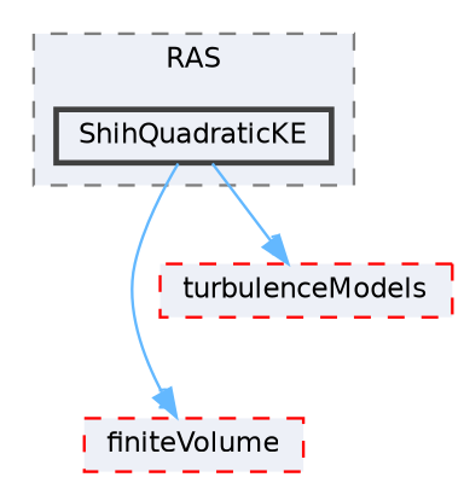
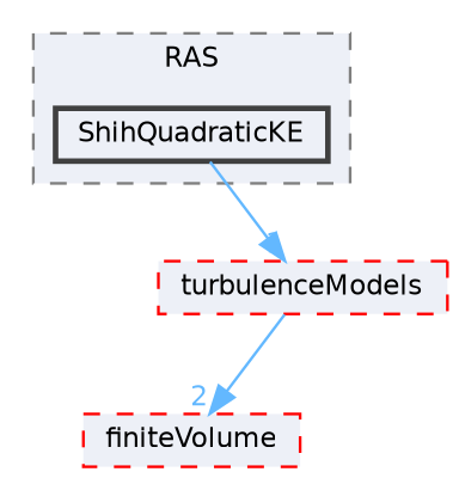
  digraph {
    compound=true
    node [color=red fillcolor="#edf0f7" fontname=Helvetica fontsize=10 shape=box style="filled,dashed"]
    edge [color=steelblue1 fontcolor=steelblue1 fontname=Helvetica fontsize=10 labeldistance=1.5 labelfontname=Helvetica labelfontsize=10]
    n1 [color=grey25 height=0.2 label=ShihQuadraticKE style="filled,bold" width=0.4]
    n2 [height=0.2 label=finiteVolume width=0.4]
    n3 [height=0.2 label=turbulenceModels width=0.4]
    subgraph cluster_1 {
      bgcolor="#edf0f7"
      fontname=Helvetica
      fontsize=10
      label=RAS
      pencolor=grey50
      style="filled,dashed"
      n1
    }
-   n1 -> n2 [headlabel=2]
+   n3 -> n2 [headlabel=2]
    n1 -> n3 [headlabel=1]
  }
